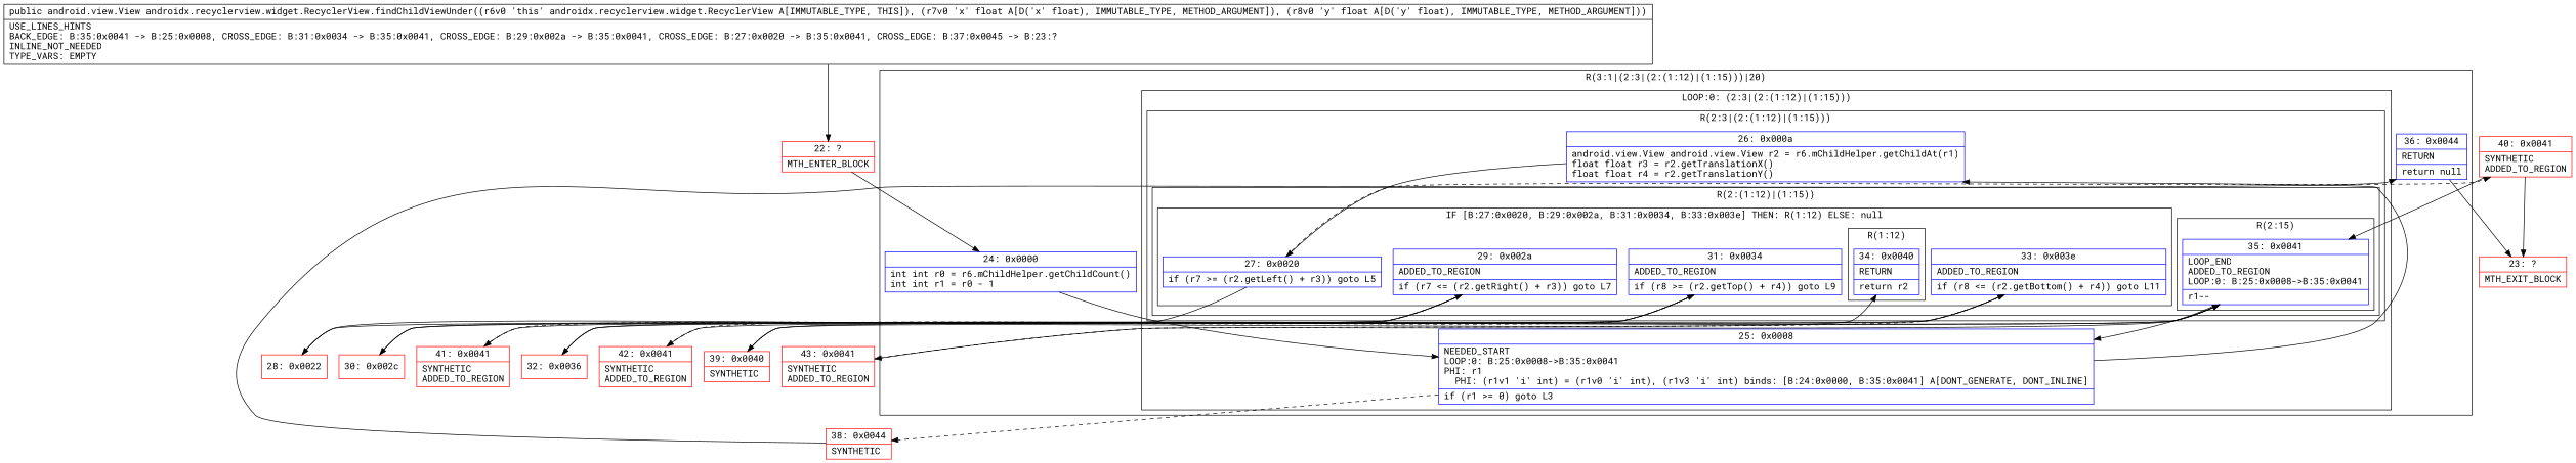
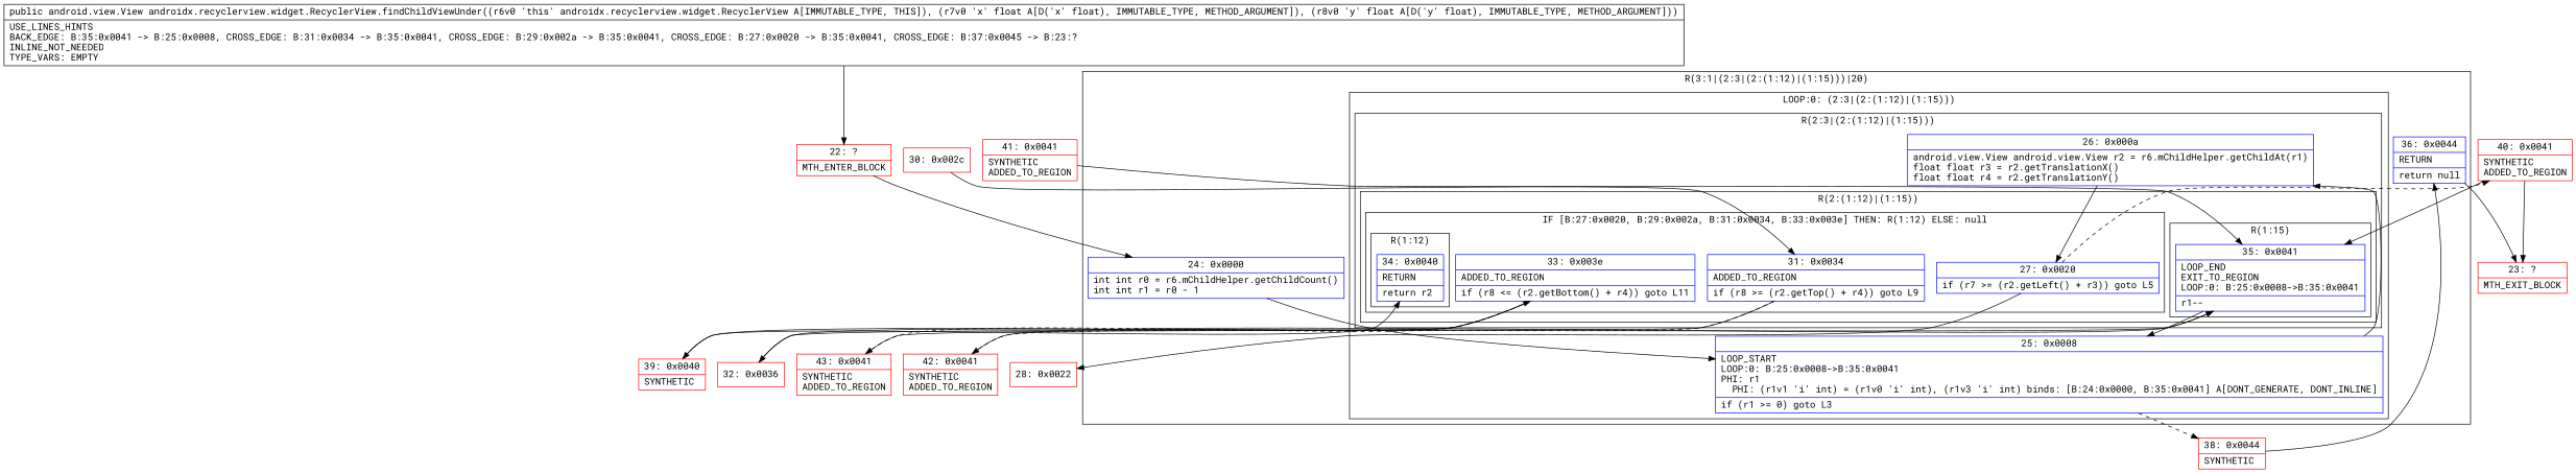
  digraph {
    fontname="Roboto Mono"
    node [color=red fontname="Roboto Mono" shape=record]
    edge [fontname="Roboto Mono"]
    n1 [color=blue label="{34\:\ 0x0040|RETURN\l|return r2\l}"]
    n2 [color=blue label="{27\:\ 0x0020|if (r7 \>= (r2.getLeft() + r3)) goto L5\l}"]
-   n3 [color=blue label="{29\:\ 0x002a|ADDED_TO_REGION\l|if (r7 \<= (r2.getRight() + r3)) goto L7\l}"]
    n4 [color=blue label="{31\:\ 0x0034|ADDED_TO_REGION\l|if (r8 \>= (r2.getTop() + r4)) goto L9\l}"]
    n5 [color=blue label="{33\:\ 0x003e|ADDED_TO_REGION\l|if (r8 \<= (r2.getBottom() + r4)) goto L11\l}"]
-   n6 [color=blue label="{35\:\ 0x0041|LOOP_END\lADDED_TO_REGION\lLOOP:0: B:25:0x0008\-\>B:35:0x0041\l|r1\-\-\l}"]
+   n6 [color=blue label="{35\:\ 0x0041|LOOP_END\lEXIT_TO_REGION\lLOOP:0: B:25:0x0008\-\>B:35:0x0041\l|r1\-\-\l}"]
    n7 [color=blue label="{26\:\ 0x000a|android.view.View android.view.View r2 = r6.mChildHelper.getChildAt(r1)\lfloat float r3 = r2.getTranslationX()\lfloat float r4 = r2.getTranslationY()\l}"]
-   n8 [color=blue label="{25\:\ 0x0008|NEEDED_START\lLOOP:0: B:25:0x0008\-\>B:35:0x0041\lPHI: r1 \l  PHI: (r1v1 'i' int) = (r1v0 'i' int), (r1v3 'i' int) binds: [B:24:0x0000, B:35:0x0041] A[DONT_GENERATE, DONT_INLINE]\l|if (r1 \>= 0) goto L3\l}"]
+   n8 [color=blue label="{25\:\ 0x0008|LOOP_START\lLOOP:0: B:25:0x0008\-\>B:35:0x0041\lPHI: r1 \l  PHI: (r1v1 'i' int) = (r1v0 'i' int), (r1v3 'i' int) binds: [B:24:0x0000, B:35:0x0041] A[DONT_GENERATE, DONT_INLINE]\l|if (r1 \>= 0) goto L3\l}"]
    n9 [color=blue label="{24\:\ 0x0000|int int r0 = r6.mChildHelper.getChildCount()\lint int r1 = r0 \- 1\l}"]
    n10 [color=blue label="{36\:\ 0x0044|RETURN\l|return null\l}"]
    n11 [label="{28\:\ 0x0022}"]
    n12 [label="{40\:\ 0x0041|SYNTHETIC\lADDED_TO_REGION\l}"]
    n13 [label="{30\:\ 0x002c}"]
    n14 [label="{41\:\ 0x0041|SYNTHETIC\lADDED_TO_REGION\l}"]
    n15 [label="{32\:\ 0x0036}"]
    n16 [label="{42\:\ 0x0041|SYNTHETIC\lADDED_TO_REGION\l}"]
    n17 [label="{39\:\ 0x0040|SYNTHETIC\l}"]
    n18 [label="{43\:\ 0x0041|SYNTHETIC\lADDED_TO_REGION\l}"]
    n19 [label="{38\:\ 0x0044|SYNTHETIC\l}"]
    n20 [label="{23\:\ ?|MTH_EXIT_BLOCK\l}"]
    n21 [label="{22\:\ ?|MTH_ENTER_BLOCK\l}"]
    n22 [label="{public android.view.View androidx.recyclerview.widget.RecyclerView.findChildViewUnder((r6v0 'this' androidx.recyclerview.widget.RecyclerView A[IMMUTABLE_TYPE, THIS]), (r7v0 'x' float A[D('x' float), IMMUTABLE_TYPE, METHOD_ARGUMENT]), (r8v0 'y' float A[D('y' float), IMMUTABLE_TYPE, METHOD_ARGUMENT]))  | USE_LINES_HINTS\lBACK_EDGE: B:35:0x0041 \-\> B:25:0x0008, CROSS_EDGE: B:31:0x0034 \-\> B:35:0x0041, CROSS_EDGE: B:29:0x002a \-\> B:35:0x0041, CROSS_EDGE: B:27:0x0020 \-\> B:35:0x0041, CROSS_EDGE: B:37:0x0045 \-\> B:23:?\lINLINE_NOT_NEEDED\lTYPE_VARS: EMPTY\l}" color=""]
    subgraph cluster_1 {
      label="R(3:1|(2:3|(2:(1:12)|(1:15)))|20)"
      n9
      n10
      subgraph cluster_2 {
        label="LOOP:0: (2:3|(2:(1:12)|(1:15)))"
        n8
        subgraph cluster_3 {
          label="R(2:3|(2:(1:12)|(1:15)))"
          n7
          subgraph cluster_4 {
            label="R(2:(1:12)|(1:15))"
            subgraph cluster_5 {
              label="IF [B:27:0x0020, B:29:0x002a, B:31:0x0034, B:33:0x003e] THEN: R(1:12) ELSE: null"
              n2
-             n3
              n4
              n5
              subgraph cluster_6 {
                label="R(1:12)"
                n1
              }
            }
            subgraph cluster_7 {
-             label="R(2:15)"
+             label="R(1:15)"
              n6
            }
          }
        }
      }
    }
    n2 -> n11
    n2 -> n12 [style=dashed]
-   n3 -> n13
-   n3 -> n14 [style=dashed]
    n4 -> n15
    n4 -> n16 [style=dashed]
    n5 -> n17
    n5 -> n18 [style=dashed]
    n6 -> n8
    n7 -> n2
    n8 -> n7
    n8 -> n19 [style=dashed]
    n9 -> n8
    n10 -> n20
-   n11 -> n3
    n12 -> n6
    n12 -> n20
    n13 -> n4
    n14 -> n6
    n15 -> n5
    n16 -> n6
    n17 -> n1
    n18 -> n6
    n19 -> n10
    n21 -> n9
    n22 -> n21
  }
